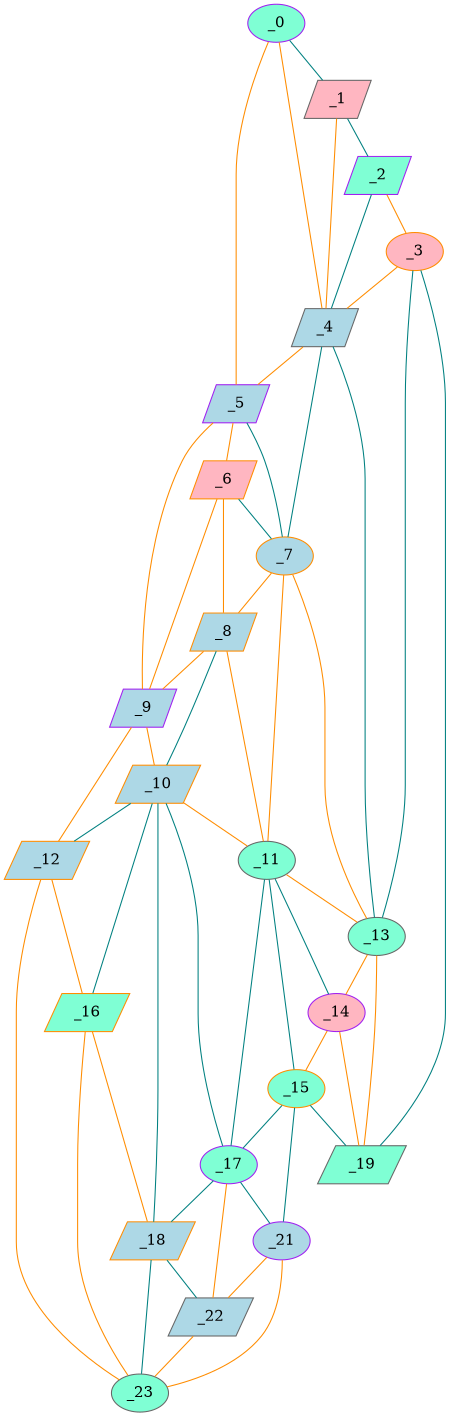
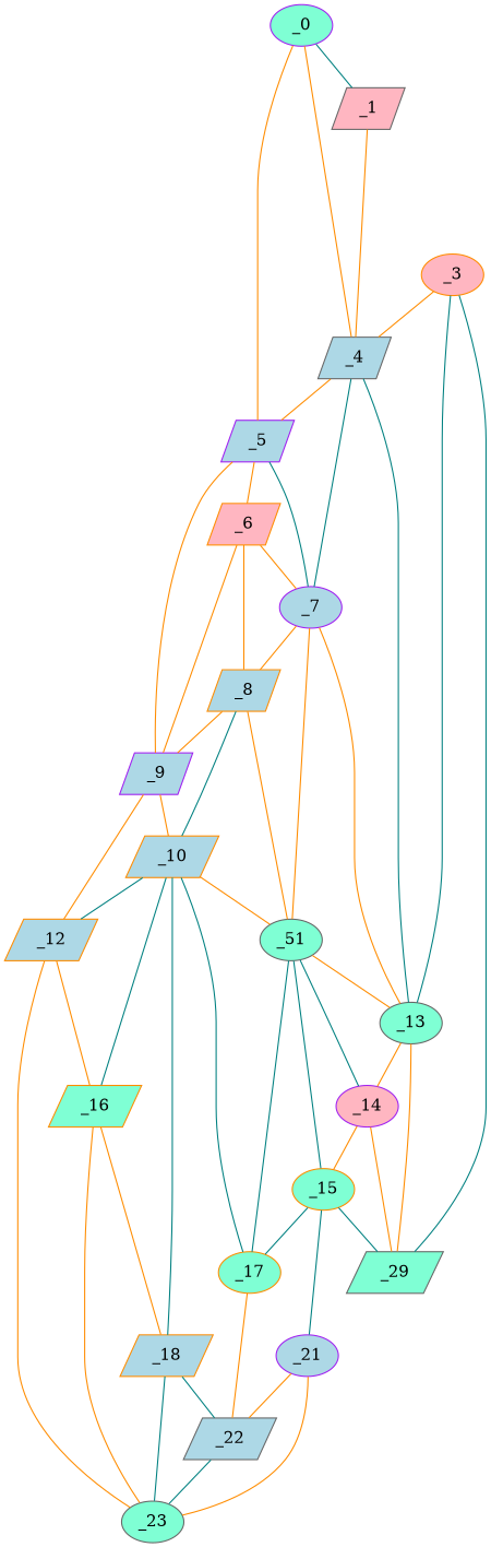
  graph {
    node [color=darkorange fillcolor=lightblue shape=parallelogram style=filled x=121 y=71]
    edge [color=darkorange valence=2]
    _0 [color=purple fillcolor=aquamarine shape=ellipse x=8 y=43]
    _1 [color=gray40 fillcolor=lightpink x=11 y=37]
    _4 [color=gray40 x=22 y=39]
    _5 [color=purple x=25 y=78]
-   _2 [color=purple fillcolor=aquamarine x=15 y=32]
    _13 [color=gray40 fillcolor=aquamarine shape=ellipse x=90 y=53]
-   _7 [shape=ellipse x=44]
+   _7 [color=purple shape=ellipse x=44]
    _6 [fillcolor=lightpink x=36 y=81]
    _9 [color=purple x=75 y=95]
    _3 [fillcolor=lightpink shape=ellipse x=21 y=30]
-   _19 [color=gray40 fillcolor=aquamarine x=109 y=56]
+   _19 [color=gray40 fillcolor=aquamarine x=109 y=56 label=_29]
    _14 [color=purple fillcolor=lightpink shape=ellipse x=96 y=62]
    _8 [x=50 y=83]
-   _11 [color=gray40 fillcolor=aquamarine shape=ellipse x=87]
+   _11 [color=gray40 fillcolor=aquamarine shape=ellipse x=87 label=_51]
    _10 [x=81 y=84]
    _12 [x=89 y=98]
    _15 [fillcolor=aquamarine shape=ellipse x=98]
-   _17 [color=purple fillcolor=aquamarine shape=ellipse x=101 y=79]
+   _17 [fillcolor=aquamarine shape=ellipse x=101 y=79]
    _16 [fillcolor=aquamarine x=100 y=93]
    _18 [x=102 y=86]
    _23 [color=gray40 fillcolor=aquamarine shape=ellipse x=122 y=84]
    _21 [color=purple shape=ellipse y=72]
    _22 [color=gray40 y=80]
    _0 -- _1 [color=teal valence=1]
    _0 -- _4 [valence=1]
    _0 -- _5 [valence=1]
    _1 -- _4
-   _1 -- _2 [color=teal valence=1]
    _4 -- _5
    _4 -- _13 [color=teal valence=1]
    _4 -- _7 [color=teal]
    _5 -- _7 [color=teal valence=1]
    _5 -- _6
    _5 -- _9 [valence=1]
-   _2 -- _4 [color=teal]
-   _2 -- _3 [valence=1]
    _13 -- _19
    _13 -- _14
    _7 -- _13 [valence=1]
    _7 -- _8
    _7 -- _11 [valence=1]
-   _6 -- _7 [color=teal valence=1]
+   _6 -- _7 [valence=1]
    _6 -- _9
    _6 -- _8 [valence=1]
    _9 -- _10
    _9 -- _12 [valence=1]
    _3 -- _4 [valence=1]
    _3 -- _13 [color=teal]
    _3 -- _19 [color=teal valence=1]
    _14 -- _19
    _14 -- _15
    _8 -- _9
    _8 -- _11
    _8 -- _10 [color=teal]
    _11 -- _13
    _11 -- _14 [color=teal]
    _11 -- _15 [color=teal]
    _11 -- _17 [color=teal]
    _10 -- _11
    _10 -- _12 [color=teal]
    _10 -- _17 [color=teal valence=1]
    _10 -- _16 [color=teal]
    _10 -- _18 [color=teal]
    _12 -- _16
    _12 -- _23 [valence=1]
    _15 -- _19 [color=teal valence=1]
    _15 -- _17 [color=teal]
    _15 -- _21 [color=teal]
-   _17 -- _18 [color=teal]
-   _17 -- _21 [color=teal valence=1]
    _17 -- _22
    _16 -- _18
    _16 -- _23
    _18 -- _23 [color=teal]
    _18 -- _22 [color=teal valence=1]
    _21 -- _23 [valence=1]
    _21 -- _22
-   _22 -- _23 [valence=1]
+   _22 -- _23 [color=teal valence=1]
  }
